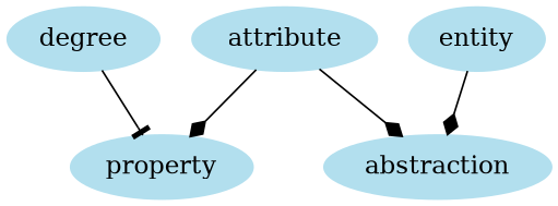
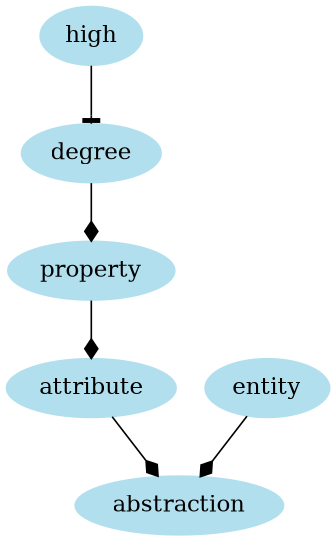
  digraph {
    node [color=lightblue2 style=filled]
    edge [arrowhead=diamond]
+   high
    degree
    property
    attribute
    abstraction
    entity
-   degree -> property [arrowhead=tee]
-   attribute -> property
+   high -> degree [arrowhead=tee]
+   degree -> property
+   property -> attribute
    attribute -> abstraction
    entity -> abstraction
  }
